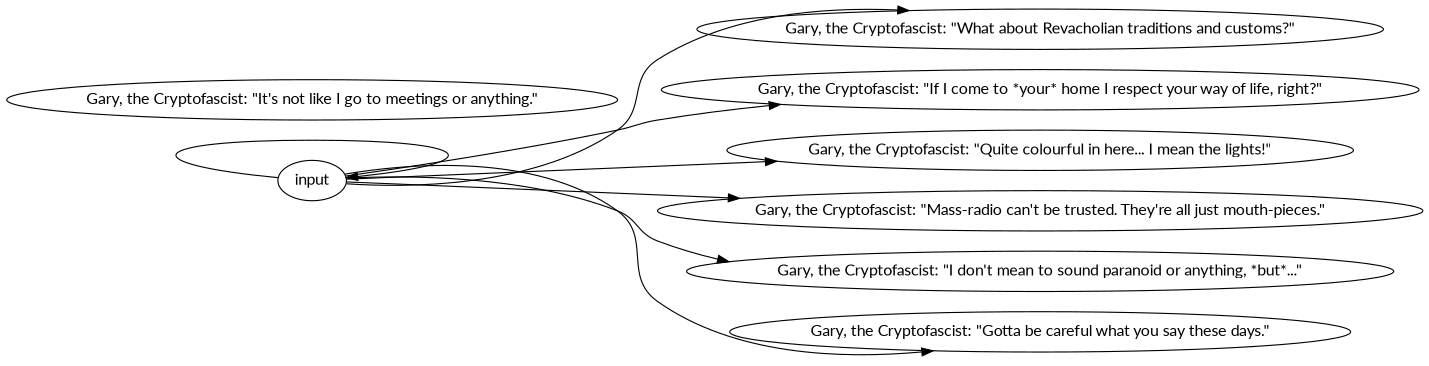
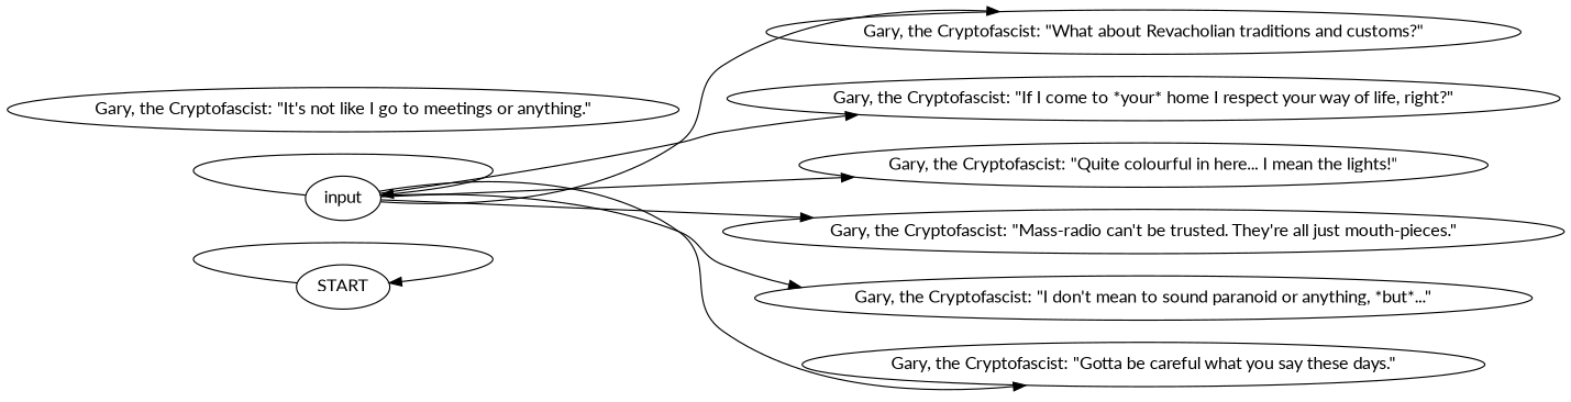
  digraph {
    rankdir=LR
    fontname=Lato
    node [fontname=Lato]
    edge [fontname=Lato]
+   n1 [label=START]
    n2 [label=input]
    n3 [label="Gary, the Cryptofascist: \"What about Revacholian traditions and customs?\""]
    n4 [label="Gary, the Cryptofascist: \"If I come to *your* home I respect your way of life, right?\""]
    n5 [label="Gary, the Cryptofascist: \"Quite colourful in here... I mean the lights!\""]
    n6 [label="Gary, the Cryptofascist: \"Mass-radio can't be trusted. They're all just mouth-pieces.\""]
    n7 [label="Gary, the Cryptofascist: \"I don't mean to sound paranoid or anything, *but*...\""]
    n8 [label="Gary, the Cryptofascist: \"Gotta be careful what you say these days.\""]
    n9 [label="Gary, the Cryptofascist: \"It's not like I go to meetings or anything.\""]
+   n1 -> n1
    n2 -> n2
    n2 -> n3
    n2 -> n4
    n2 -> n5
    n2 -> n6
    n2 -> n7
    n2 -> n8
  }
